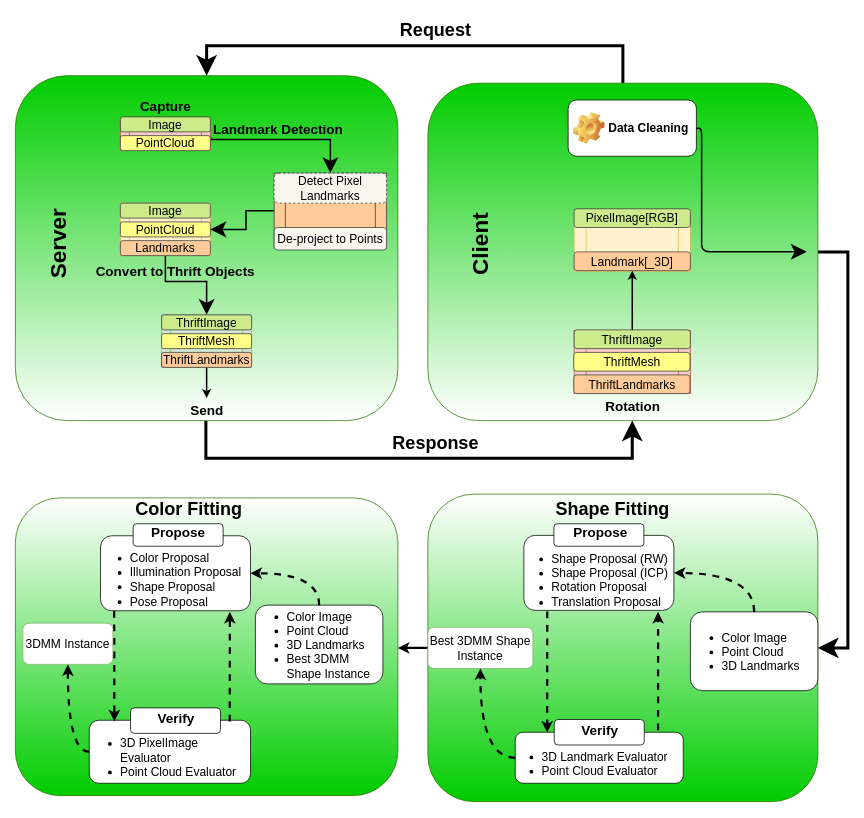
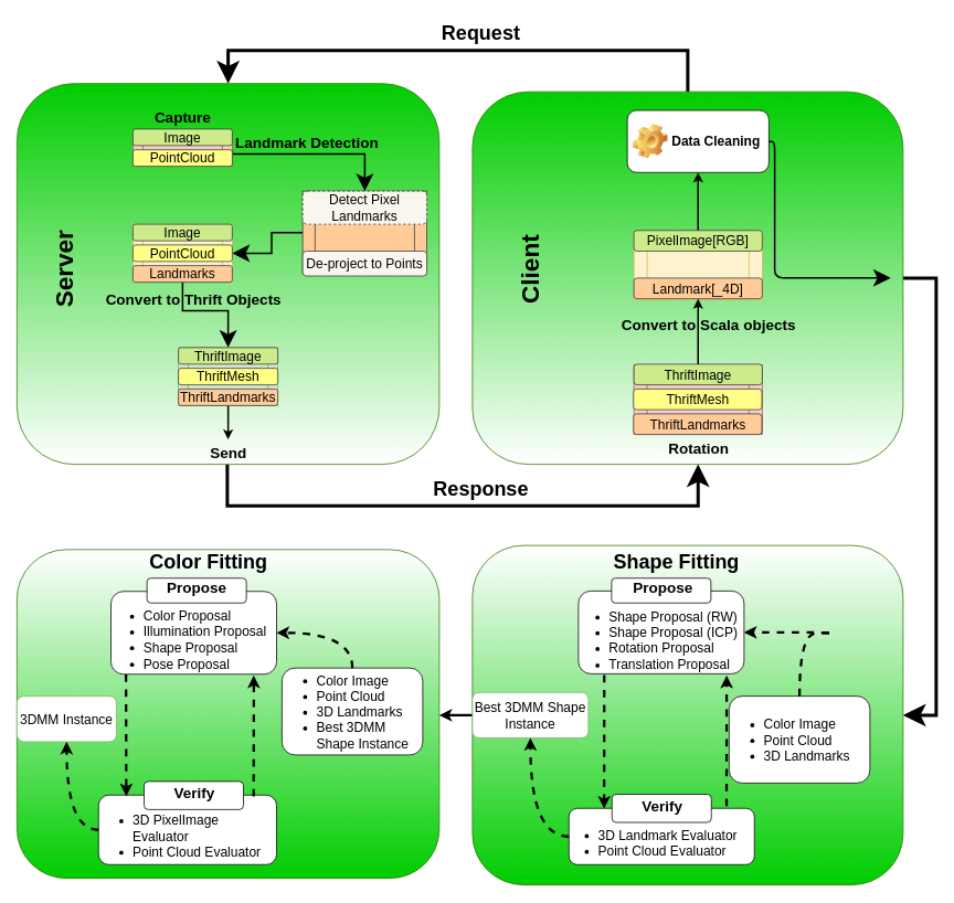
  <mxCell id="0" />
  <mxCell id="1" parent="0" />
  <mxCell id="2" style="edgeStyle=orthogonalEdgeStyle;rounded=0;orthogonalLoop=1;jettySize=auto;html=1;exitX=0.5;exitY=1;exitDx=0;exitDy=0;entryX=0.5;entryY=1;entryDx=0;entryDy=0;endSize=15;strokeWidth=4;" parent="1" source="3" target="39" edge="1"><mxGeometry relative="1" as="geometry"><Array as="points"><mxPoint x="274" y="610" /><mxPoint x="843" y="610" /></Array></mxGeometry></mxCell>
  <mxCell id="3" value="" style="rounded=1;whiteSpace=wrap;html=1;fillColor=#00CC00;strokeColor=#2D7600;fontColor=#ffffff;gradientColor=#ffffff;" parent="1" vertex="1"><mxGeometry x="20" y="100" width="510" height="460" as="geometry" /></mxCell>
  <mxCell id="4" style="edgeStyle=orthogonalEdgeStyle;rounded=0;orthogonalLoop=1;jettySize=auto;html=1;exitX=0.5;exitY=0;exitDx=0;exitDy=0;entryX=0.5;entryY=0;entryDx=0;entryDy=0;endSize=15;strokeWidth=4;" parent="1" source="6" target="3" edge="1"><mxGeometry relative="1" as="geometry"><Array as="points"><mxPoint x="830" y="60" /><mxPoint x="275" y="60" /></Array></mxGeometry></mxCell>
  <mxCell id="5" style="edgeStyle=orthogonalEdgeStyle;rounded=0;orthogonalLoop=1;jettySize=auto;html=1;exitX=1;exitY=0.5;exitDx=0;exitDy=0;entryX=1;entryY=0.5;entryDx=0;entryDy=0;endArrow=classic;endFill=1;endSize=15;strokeWidth=4;" parent="1" source="6" target="46" edge="1"><mxGeometry relative="1" as="geometry"><Array as="points"><mxPoint x="1130" y="335" /><mxPoint x="1130" y="863" /></Array></mxGeometry></mxCell>
  <mxCell id="6" value="" style="rounded=1;whiteSpace=wrap;html=1;fillColor=#00CC00;strokeColor=#2D7600;fontColor=#ffffff;gradientColor=#ffffff;" parent="1" vertex="1"><mxGeometry x="570" y="110" width="520" height="450" as="geometry" /></mxCell>
  <mxCell id="7" value="" style="rounded=1;whiteSpace=wrap;html=1;fillColor=#00CC00;strokeColor=#2D7600;fontColor=#ffffff;gradientColor=#ffffff;gradientDirection=north;" parent="1" vertex="1"><mxGeometry x="20" y="663" width="510" height="397" as="geometry" /></mxCell>
  <mxCell id="8" style="edgeStyle=orthogonalEdgeStyle;rounded=0;orthogonalLoop=1;jettySize=auto;html=1;exitX=1;exitY=0.5;exitDx=0;exitDy=0;entryX=0.5;entryY=0;entryDx=0;entryDy=0;endSize=15;strokeWidth=2;" parent="1" source="9" target="20" edge="1"><mxGeometry relative="1" as="geometry"><Array as="points"><mxPoint x="280" y="185" /><mxPoint x="440" y="185" /></Array></mxGeometry></mxCell>
  <mxCell id="9" value="&lt;p style=&quot;line-height: 70%&quot;&gt;&lt;br&gt;&lt;/p&gt;" style="shape=process;whiteSpace=wrap;html=1;backgroundOutline=1;fillColor=#f8cecc;strokeColor=#b85450;" parent="1" vertex="1"><mxGeometry x="160" y="160" width="120" height="40" as="geometry" /></mxCell>
  <mxCell id="10" value="Request" style="text;strokeColor=none;fillColor=none;html=1;fontSize=24;fontStyle=1;verticalAlign=middle;align=center;" parent="1" vertex="1"><mxGeometry x="530" y="20" width="100" height="40" as="geometry" /></mxCell>
  <mxCell id="11" value="Response" style="text;strokeColor=none;fillColor=none;html=1;fontSize=24;fontStyle=1;verticalAlign=middle;align=center;" parent="1" vertex="1"><mxGeometry x="530" y="570" width="100" height="40" as="geometry" /></mxCell>
  <mxCell id="12" style="edgeStyle=orthogonalEdgeStyle;rounded=0;orthogonalLoop=1;jettySize=auto;html=1;exitX=0.5;exitY=1;exitDx=0;exitDy=0;endSize=15;strokeWidth=2;" parent="1" source="13" target="14" edge="1"><mxGeometry relative="1" as="geometry" /></mxCell>
  <mxCell id="13" value="" style="shape=process;whiteSpace=wrap;html=1;backgroundOutline=1;fillColor=#fff2cc;strokeColor=#d6b656;" parent="1" vertex="1"><mxGeometry x="160" y="270" width="120" height="70" as="geometry" /></mxCell>
  <mxCell id="14" value="" style="shape=process;whiteSpace=wrap;html=1;backgroundOutline=1;fillColor=#d5e8d4;strokeColor=#82b366;" parent="1" vertex="1"><mxGeometry x="215" y="419" width="120" height="70" as="geometry" /></mxCell>
  <mxCell id="15" value="" style="shape=process;whiteSpace=wrap;html=1;backgroundOutline=1;fillColor=#f8cecc;strokeColor=#b85450;" parent="1" vertex="1"><mxGeometry x="765" y="440" width="155" height="84" as="geometry" /></mxCell>
  <mxCell id="16" value="" style="shape=process;whiteSpace=wrap;html=1;backgroundOutline=1;fillColor=#fff2cc;strokeColor=#d6b656;" parent="1" vertex="1"><mxGeometry x="765" y="280" width="155" height="81" as="geometry" /></mxCell>
  <mxCell id="17" value="&lt;font style=&quot;font-size: 16px&quot;&gt;Image&lt;/font&gt;" style="rounded=1;whiteSpace=wrap;html=1;fillColor=#cdeb8b;strokeColor=#36393d;" parent="1" vertex="1"><mxGeometry x="160" y="155" width="120" height="20" as="geometry" /></mxCell>
  <mxCell id="18" value="&lt;font style=&quot;font-size: 16px&quot;&gt;PointCloud&lt;/font&gt;" style="rounded=1;whiteSpace=wrap;html=1;fillColor=#ffff88;strokeColor=#36393d;" parent="1" vertex="1"><mxGeometry x="160" y="180" width="120" height="20" as="geometry" /></mxCell>
  <mxCell id="19" style="edgeStyle=orthogonalEdgeStyle;rounded=0;orthogonalLoop=1;jettySize=auto;html=1;exitX=0;exitY=0.5;exitDx=0;exitDy=0;entryX=1;entryY=0.5;entryDx=0;entryDy=0;endSize=15;strokeWidth=2;" parent="1" source="20" target="22" edge="1"><mxGeometry relative="1" as="geometry" /></mxCell>
  <mxCell id="20" value="" style="shape=process;whiteSpace=wrap;html=1;backgroundOutline=1;fillColor=#ffcc99;strokeColor=#36393d;" parent="1" vertex="1"><mxGeometry x="365" y="230" width="150" height="100" as="geometry" /></mxCell>
  <mxCell id="21" value="&lt;font style=&quot;font-size: 16px&quot;&gt;Image&lt;/font&gt;" style="rounded=1;whiteSpace=wrap;html=1;fillColor=#cdeb8b;strokeColor=#36393d;" parent="1" vertex="1"><mxGeometry x="160" y="270" width="120" height="20" as="geometry" /></mxCell>
  <mxCell id="22" value="&lt;font style=&quot;font-size: 16px&quot;&gt;PointCloud&lt;/font&gt;" style="rounded=1;whiteSpace=wrap;html=1;fillColor=#ffff88;strokeColor=#36393d;" parent="1" vertex="1"><mxGeometry x="160" y="295" width="120" height="20" as="geometry" /></mxCell>
  <mxCell id="23" value="&lt;font style=&quot;font-size: 16px&quot;&gt;Landmarks&lt;/font&gt;" style="rounded=1;whiteSpace=wrap;html=1;fillColor=#ffcc99;strokeColor=#36393d;" parent="1" vertex="1"><mxGeometry x="160" y="320" width="120" height="20" as="geometry" /></mxCell>
  <mxCell id="24" value="&lt;font style=&quot;font-size: 18px&quot;&gt;Capture&lt;/font&gt;" style="text;strokeColor=none;fillColor=none;html=1;fontSize=24;fontStyle=1;verticalAlign=middle;align=center;direction=north;rotation=0;" parent="1" vertex="1"><mxGeometry x="180" y="120" width="80" height="40" as="geometry" /></mxCell>
  <mxCell id="25" value="&lt;font style=&quot;font-size: 16px&quot;&gt;Detect Pixel Landmarks&lt;/font&gt;" style="rounded=1;whiteSpace=wrap;html=1;fillColor=#f9f7ed;strokeColor=#36393d;dashed=1;" parent="1" vertex="1"><mxGeometry x="365" y="230" width="150" height="40" as="geometry" /></mxCell>
  <mxCell id="26" value="&lt;font style=&quot;font-size: 16px&quot;&gt;De-project to Points&lt;/font&gt;" style="rounded=1;whiteSpace=wrap;html=1;fillColor=#f9f7ed;strokeColor=#36393d;" parent="1" vertex="1"><mxGeometry x="365" y="302.5" width="150" height="30" as="geometry" /></mxCell>
  <mxCell id="27" value="&lt;font style=&quot;font-size: 16px&quot;&gt;ThriftImage&lt;/font&gt;" style="rounded=1;whiteSpace=wrap;html=1;fillColor=#cdeb8b;strokeColor=#36393d;" parent="1" vertex="1"><mxGeometry x="215" y="419" width="120" height="20" as="geometry" /></mxCell>
  <mxCell id="28" value="&lt;font style=&quot;font-size: 16px&quot;&gt;ThriftMesh&lt;/font&gt;" style="rounded=1;whiteSpace=wrap;html=1;fillColor=#ffff88;strokeColor=#36393d;" parent="1" vertex="1"><mxGeometry x="215" y="444" width="120" height="20" as="geometry" /></mxCell>
  <mxCell id="29" style="edgeStyle=orthogonalEdgeStyle;curved=1;rounded=0;orthogonalLoop=1;jettySize=auto;html=1;exitX=0.5;exitY=1;exitDx=0;exitDy=0;entryX=0.5;entryY=0;entryDx=0;entryDy=0;strokeWidth=2;" parent="1" source="30" target="40" edge="1"><mxGeometry relative="1" as="geometry" /></mxCell>
  <mxCell id="30" value="&lt;font style=&quot;font-size: 16px&quot;&gt;ThriftLandmarks&lt;/font&gt;" style="rounded=1;whiteSpace=wrap;html=1;fillColor=#ffcc99;strokeColor=#36393d;" parent="1" vertex="1"><mxGeometry x="215" y="469" width="120" height="20" as="geometry" /></mxCell>
  <mxCell id="31" value="&lt;font style=&quot;font-size: 18px&quot;&gt;Convert to Thrift Objects&lt;/font&gt;" style="text;html=1;fontSize=24;fontStyle=1;verticalAlign=middle;align=center;fillColor=none;" parent="1" vertex="1"><mxGeometry x="117.5" y="340" width="230" height="40" as="geometry" /></mxCell>
  <mxCell id="32" value="&lt;font style=&quot;font-size: 18px&quot;&gt;Landmark Detection&lt;br&gt;&lt;/font&gt;" style="text;strokeColor=none;fillColor=none;html=1;fontSize=24;fontStyle=1;verticalAlign=middle;align=center;" parent="1" vertex="1"><mxGeometry x="320" y="150" width="100" height="40" as="geometry" /></mxCell>
  <mxCell id="33" value="&lt;font style=&quot;font-size: 30px&quot;&gt;Server&lt;/font&gt;" style="text;strokeColor=none;fillColor=none;html=1;fontSize=24;fontStyle=1;verticalAlign=middle;align=center;rotation=-90;" parent="1" vertex="1"><mxGeometry x="27.5" y="305" width="100" height="40" as="geometry" /></mxCell>
  <mxCell id="34" value="&lt;span style=&quot;font-size: 30px&quot;&gt;Client&lt;/span&gt;" style="text;strokeColor=none;fillColor=none;html=1;fontSize=24;fontStyle=1;verticalAlign=middle;align=center;rotation=-90;" parent="1" vertex="1"><mxGeometry x="590" y="305" width="100" height="40" as="geometry" /></mxCell>
  <mxCell id="35" style="edgeStyle=orthogonalEdgeStyle;curved=1;rounded=0;orthogonalLoop=1;jettySize=auto;html=1;exitX=0.5;exitY=0;exitDx=0;exitDy=0;entryX=0.5;entryY=1;entryDx=0;entryDy=0;strokeWidth=2;" parent="1" source="36" target="43" edge="1"><mxGeometry relative="1" as="geometry" /></mxCell>
  <mxCell id="36" value="&lt;font style=&quot;font-size: 16px&quot;&gt;ThriftImage&lt;/font&gt;" style="rounded=1;whiteSpace=wrap;html=1;fillColor=#cdeb8b;strokeColor=#36393d;" parent="1" vertex="1"><mxGeometry x="765" y="439" width="155" height="25" as="geometry" /></mxCell>
  <mxCell id="37" value="&lt;font style=&quot;font-size: 16px&quot;&gt;ThriftMesh&lt;/font&gt;" style="rounded=1;whiteSpace=wrap;html=1;fillColor=#ffff88;strokeColor=#36393d;" parent="1" vertex="1"><mxGeometry x="764.5" y="469" width="155" height="25" as="geometry" /></mxCell>
  <mxCell id="38" value="&lt;font style=&quot;font-size: 16px&quot;&gt;ThriftLandmarks&lt;/font&gt;" style="rounded=1;whiteSpace=wrap;html=1;fillColor=#ffcc99;strokeColor=#36393d;" parent="1" vertex="1"><mxGeometry x="764.5" y="499" width="155" height="25" as="geometry" /></mxCell>
  <mxCell id="39" value="&lt;span style=&quot;font-size: 18px&quot;&gt;Rotation&lt;/span&gt;" style="text;html=1;fontSize=24;fontStyle=1;verticalAlign=middle;align=center;fillColor=none;" parent="1" vertex="1"><mxGeometry x="792.5" y="520" width="100" height="40" as="geometry" /></mxCell>
  <mxCell id="40" value="&lt;span style=&quot;font-size: 18px&quot;&gt;Send&lt;/span&gt;" style="text;html=1;fontSize=24;fontStyle=1;verticalAlign=middle;align=center;fillColor=none;" parent="1" vertex="1"><mxGeometry x="225" y="530" width="100" height="30" as="geometry" /></mxCell>
+ <mxCell id="41" style="edgeStyle=orthogonalEdgeStyle;curved=1;rounded=0;orthogonalLoop=1;jettySize=auto;html=1;exitX=0.5;exitY=0;exitDx=0;exitDy=0;entryX=0.5;entryY=1;entryDx=0;entryDy=0;strokeWidth=2;" parent="1" source="42" target="44" edge="1"><mxGeometry relative="1" as="geometry" /></mxCell>
  <mxCell id="42" value="&lt;font style=&quot;font-size: 16px&quot;&gt;PixelImage[RGB]&lt;/font&gt;" style="rounded=1;whiteSpace=wrap;html=1;fillColor=#cdeb8b;strokeColor=#36393d;" parent="1" vertex="1"><mxGeometry x="765" y="277.5" width="155" height="25" as="geometry" /></mxCell>
- <mxCell id="43" value="&lt;font style=&quot;font-size: 16px&quot;&gt;Landmark[_3D]&lt;/font&gt;" style="rounded=1;whiteSpace=wrap;html=1;fillColor=#ffcc99;strokeColor=#36393d;" parent="1" vertex="1"><mxGeometry x="765" y="335" width="155" height="25" as="geometry" /></mxCell>
+ <mxCell id="43" value="&lt;font style=&quot;font-size: 16px&quot;&gt;Landmark[_4D]&lt;/font&gt;" style="rounded=1;whiteSpace=wrap;html=1;fillColor=#ffcc99;strokeColor=#36393d;" parent="1" vertex="1"><mxGeometry x="765" y="335" width="155" height="25" as="geometry" /></mxCell>
  <mxCell id="44" value="&lt;font style=&quot;font-size: 16px&quot;&gt;Data Cleaning&lt;/font&gt;" style="label;whiteSpace=wrap;html=1;image=img/clipart/Gear_128x128.png;fillColor=#ffffff;" parent="1" vertex="1"><mxGeometry x="757" y="132.5" width="171" height="75" as="geometry" /></mxCell>
  <mxCell id="45" value="" style="edgeStyle=elbowEdgeStyle;elbow=horizontal;endArrow=classic;html=1;strokeWidth=2;entryX=1;entryY=0.5;entryDx=0;entryDy=0;endFill=1;endSize=15;exitX=1;exitY=0.5;exitDx=0;exitDy=0;" parent="1" source="44" edge="1"><mxGeometry width="50" height="50" relative="1" as="geometry"><mxPoint x="910" y="175" as="sourcePoint" /><mxPoint x="1075.143" y="334.929" as="targetPoint" /><Array as="points"><mxPoint x="935" y="269.5" /></Array></mxGeometry></mxCell>
  <mxCell id="46" value="" style="rounded=1;whiteSpace=wrap;html=1;fillColor=#00CC00;strokeColor=#2D7600;fontColor=#ffffff;gradientColor=#ffffff;gradientDirection=north;" parent="1" vertex="1"><mxGeometry x="570" y="658" width="520" height="410" as="geometry" /></mxCell>
  <mxCell id="47" value="Shape Fitting" style="text;strokeColor=none;fillColor=none;html=1;fontSize=24;fontStyle=1;verticalAlign=middle;align=center;" parent="1" vertex="1"><mxGeometry x="765.5" y="657.5" width="100" height="40" as="geometry" /></mxCell>
  <mxCell id="48" value="Color Fitting" style="text;strokeColor=none;fillColor=none;html=1;fontSize=24;fontStyle=1;verticalAlign=middle;align=center;" parent="1" vertex="1"><mxGeometry x="200.5" y="657.5" width="100" height="40" as="geometry" /></mxCell>
- <mxCell id="49" value="&lt;ul style=&quot;font-size: 16px&quot;&gt;&lt;li&gt;Color Image&lt;/li&gt;&lt;li&gt;Point Cloud&lt;/li&gt;&lt;li&gt;3D Landmarks&lt;/li&gt;&lt;/ul&gt;" style="rounded=1;whiteSpace=wrap;html=1;align=left;" parent="1" vertex="1"><mxGeometry x="920" y="815" width="170" height="105" as="geometry" /></mxCell>
+ <mxCell id="49" value="&lt;ul style=&quot;font-size: 16px&quot;&gt;&lt;li&gt;Color Image&lt;/li&gt;&lt;li&gt;Point Cloud&lt;/li&gt;&lt;li&gt;3D Landmarks&lt;/li&gt;&lt;/ul&gt;" style="rounded=1;whiteSpace=wrap;html=1;align=left;" parent="1" vertex="1"><mxGeometry x="880" y="840" width="170" height="105" as="geometry" /></mxCell>
  <mxCell id="50" value="" style="rounded=1;whiteSpace=wrap;html=1;fillColor=#ffffff;" parent="1" vertex="1"><mxGeometry x="698" y="713" width="200" height="100" as="geometry" /></mxCell>
  <mxCell id="51" value="" style="rounded=1;whiteSpace=wrap;html=1;fillColor=#ffffff;" parent="1" vertex="1"><mxGeometry x="738" y="697.5" width="120" height="30" as="geometry" /></mxCell>
  <mxCell id="52" value="&lt;font style=&quot;font-size: 18px&quot;&gt;Propose&lt;/font&gt;" style="text;strokeColor=none;fillColor=none;html=1;fontSize=24;fontStyle=1;verticalAlign=middle;align=center;" parent="1" vertex="1"><mxGeometry x="750" y="687.5" width="100" height="40" as="geometry" /></mxCell>
  <mxCell id="53" value="" style="endArrow=classic;html=1;dashed=1;strokeWidth=3;exitX=0.5;exitY=0;exitDx=0;exitDy=0;entryX=1;entryY=0.5;entryDx=0;entryDy=0;edgeStyle=orthogonalEdgeStyle;curved=1;" parent="1" source="49" target="50" edge="1"><mxGeometry width="50" height="50" relative="1" as="geometry"><mxPoint x="1005" y="800" as="sourcePoint" /><mxPoint x="1055" y="750" as="targetPoint" /><Array as="points"><mxPoint x="1005" y="764" /></Array></mxGeometry></mxCell>
  <mxCell id="54" value="" style="rounded=1;whiteSpace=wrap;html=1;fillColor=#ffffff;" parent="1" vertex="1"><mxGeometry x="686.5" y="975.5" width="224" height="68" as="geometry" /></mxCell>
  <mxCell id="55" value="" style="rounded=1;whiteSpace=wrap;html=1;fillColor=#ffffff;direction=south;rotation=-90;" parent="1" vertex="1"><mxGeometry x="781.5" y="915.5" width="34" height="120" as="geometry" /></mxCell>
  <mxCell id="56" value="&lt;font style=&quot;font-size: 18px&quot;&gt;Verify&lt;/font&gt;" style="text;strokeColor=none;fillColor=none;html=1;fontSize=24;fontStyle=1;verticalAlign=middle;align=center;" parent="1" vertex="1"><mxGeometry x="748.5" y="951.5" width="100" height="40" as="geometry" /></mxCell>
  <mxCell id="57" value="&lt;ul style=&quot;font-size: 16px&quot;&gt;&lt;li&gt;&lt;span&gt;3D Landmark Evaluator&lt;/span&gt;&lt;/li&gt;&lt;li&gt;Point Cloud Evaluator&lt;/li&gt;&lt;/ul&gt;" style="text;strokeColor=none;fillColor=none;html=1;whiteSpace=wrap;verticalAlign=middle;overflow=hidden;" parent="1" vertex="1"><mxGeometry x="679.5" y="980" width="231" height="72" as="geometry" /></mxCell>
  <mxCell id="58" value="" style="endArrow=classic;html=1;dashed=1;strokeWidth=3;entryX=0.19;entryY=0.007;entryDx=0;entryDy=0;exitX=0.156;exitY=1.015;exitDx=0;exitDy=0;entryPerimeter=0;exitPerimeter=0;" parent="1" source="50" target="54" edge="1"><mxGeometry width="50" height="50" relative="1" as="geometry"><mxPoint x="892" y="933" as="sourcePoint" /><mxPoint x="682" y="970" as="targetPoint" /></mxGeometry></mxCell>
  <mxCell id="59" value="" style="endArrow=classic;html=1;dashed=1;strokeWidth=3;exitX=0.85;exitY=-0.037;exitDx=0;exitDy=0;exitPerimeter=0;" parent="1" source="54" edge="1"><mxGeometry width="50" height="50" relative="1" as="geometry"><mxPoint x="859" y="971" as="sourcePoint" /><mxPoint x="877" y="815" as="targetPoint" /></mxGeometry></mxCell>
  <mxCell id="60" style="edgeStyle=orthogonalEdgeStyle;rounded=0;orthogonalLoop=1;jettySize=auto;html=1;exitX=0;exitY=0.5;exitDx=0;exitDy=0;entryX=1;entryY=0.504;entryDx=0;entryDy=0;entryPerimeter=0;strokeWidth=3;" edge="1" parent="1" source="61" target="7"><mxGeometry relative="1" as="geometry" /></mxCell>
  <mxCell id="61" value="&lt;font style=&quot;font-size: 16px&quot;&gt;Best 3DMM Shape&lt;br&gt;Instance&lt;/font&gt;" style="rounded=1;whiteSpace=wrap;html=1;fillColor=#ffffff;strokeColor=#82b366;" parent="1" vertex="1"><mxGeometry x="570" y="835.5" width="140" height="55" as="geometry" /></mxCell>
  <mxCell id="62" value="" style="endArrow=classic;html=1;exitX=0;exitY=0.5;exitDx=0;exitDy=0;entryX=0.5;entryY=1;entryDx=0;entryDy=0;dashed=1;edgeStyle=orthogonalEdgeStyle;curved=1;strokeWidth=3;" parent="1" source="54" target="61" edge="1"><mxGeometry width="50" height="50" relative="1" as="geometry"><mxPoint x="440" y="1190" as="sourcePoint" /><mxPoint x="100" y="1230" as="targetPoint" /></mxGeometry></mxCell>
  <mxCell id="63" value="&lt;ul style=&quot;font-size: 16px&quot;&gt;&lt;li&gt;Color Image&lt;/li&gt;&lt;li&gt;Point Cloud&lt;/li&gt;&lt;li&gt;3D Landmarks&lt;/li&gt;&lt;li&gt;Best 3DMM Shape Instance&lt;/li&gt;&lt;/ul&gt;" style="rounded=1;whiteSpace=wrap;html=1;fillColor=#ffffff;align=left;verticalAlign=middle;" parent="1" vertex="1"><mxGeometry x="340" y="806" width="170" height="105" as="geometry" /></mxCell>
  <mxCell id="64" value="" style="rounded=1;whiteSpace=wrap;html=1;fillColor=#ffffff;" parent="1" vertex="1"><mxGeometry x="133.5" y="713.5" width="200" height="100" as="geometry" /></mxCell>
  <mxCell id="65" value="" style="rounded=1;whiteSpace=wrap;html=1;fillColor=#ffffff;" parent="1" vertex="1"><mxGeometry x="177" y="697.5" width="120" height="30" as="geometry" /></mxCell>
  <mxCell id="66" value="&lt;font style=&quot;font-size: 18px&quot;&gt;Propose&lt;/font&gt;" style="text;strokeColor=none;fillColor=none;html=1;fontSize=24;fontStyle=1;verticalAlign=middle;align=center;" parent="1" vertex="1"><mxGeometry x="187" y="687.5" width="100" height="40" as="geometry" /></mxCell>
  <mxCell id="67" value="" style="endArrow=classic;html=1;dashed=1;strokeWidth=3;exitX=0.5;exitY=0;exitDx=0;exitDy=0;entryX=1;entryY=0.5;entryDx=0;entryDy=0;edgeStyle=orthogonalEdgeStyle;curved=1;" parent="1" source="63" target="64" edge="1"><mxGeometry width="50" height="50" relative="1" as="geometry"><mxPoint x="415" y="800" as="sourcePoint" /><mxPoint x="465" y="750" as="targetPoint" /><Array as="points"><mxPoint x="425" y="764" /></Array></mxGeometry></mxCell>
  <mxCell id="68" value="" style="rounded=1;whiteSpace=wrap;html=1;fillColor=#ffffff;" parent="1" vertex="1"><mxGeometry x="118.5" y="959.5" width="215" height="84" as="geometry" /></mxCell>
  <mxCell id="69" value="" style="rounded=1;whiteSpace=wrap;html=1;fillColor=#ffffff;direction=south;rotation=-90;" parent="1" vertex="1"><mxGeometry x="216.5" y="900" width="34" height="120" as="geometry" /></mxCell>
  <mxCell id="70" value="&lt;font style=&quot;font-size: 18px&quot;&gt;Verify&lt;/font&gt;" style="text;strokeColor=none;fillColor=none;html=1;fontSize=24;fontStyle=1;verticalAlign=middle;align=center;" parent="1" vertex="1"><mxGeometry x="183.5" y="936" width="100" height="40" as="geometry" /></mxCell>
  <mxCell id="71" value="&lt;ul style=&quot;font-size: 16px&quot;&gt;&lt;li&gt;&lt;span&gt;3D PixelImage Evaluator&lt;/span&gt;&lt;/li&gt;&lt;li&gt;Point Cloud Evaluator&lt;/li&gt;&lt;li&gt;Image Evaluator&lt;/li&gt;&lt;/ul&gt;" style="text;strokeColor=none;fillColor=none;html=1;whiteSpace=wrap;verticalAlign=middle;overflow=hidden;" parent="1" vertex="1"><mxGeometry x="117.5" y="961.5" width="213" height="80" as="geometry" /></mxCell>
  <mxCell id="72" value="" style="endArrow=classic;html=1;dashed=1;strokeWidth=3;exitX=0.091;exitY=1.003;exitDx=0;exitDy=0;exitPerimeter=0;" parent="1" source="64" edge="1"><mxGeometry width="50" height="50" relative="1" as="geometry"><mxPoint x="148" y="817" as="sourcePoint" /><mxPoint x="152" y="961" as="targetPoint" /></mxGeometry></mxCell>
  <mxCell id="73" value="" style="endArrow=classic;html=1;dashed=1;strokeWidth=3;exitX=0.871;exitY=0.02;exitDx=0;exitDy=0;exitPerimeter=0;" parent="1" source="68" edge="1"><mxGeometry width="50" height="50" relative="1" as="geometry"><mxPoint x="97.98" y="828.05" as="sourcePoint" /><mxPoint x="306" y="815" as="targetPoint" /><Array as="points" /></mxGeometry></mxCell>
  <mxCell id="74" value="" style="endArrow=classic;html=1;exitX=0;exitY=0.5;exitDx=0;exitDy=0;entryX=0.5;entryY=1;entryDx=0;entryDy=0;dashed=1;edgeStyle=orthogonalEdgeStyle;curved=1;strokeWidth=3;" parent="1" source="68" target="75" edge="1"><mxGeometry width="50" height="50" relative="1" as="geometry"><mxPoint x="-150" y="1190" as="sourcePoint" /><mxPoint x="-490" y="1230" as="targetPoint" /></mxGeometry></mxCell>
- <mxCell id="75" value="&lt;font style=&quot;font-size: 16px&quot;&gt;3DMM Instance&lt;/font&gt;" style="rounded=1;whiteSpace=wrap;html=1;fillColor=#ffffff;strokeColor=#82b366;" parent="1" vertex="1"><mxGeometry x="30" y="830" width="120" height="55" as="geometry" /></mxCell>
+ <mxCell id="75" value="&lt;font style=&quot;font-size: 16px&quot;&gt;3DMM Instance&lt;/font&gt;" style="rounded=1;whiteSpace=wrap;html=1;fillColor=#ffffff;strokeColor=#82b366;" parent="1" vertex="1"><mxGeometry x="20" y="840" width="120" height="55" as="geometry" /></mxCell>
+ <mxCell id="76" value="&lt;span style=&quot;font-size: 18px&quot;&gt;&lt;font color=&quot;#000000&quot;&gt;Convert to Scala objects&lt;/font&gt;&lt;/span&gt;" style="text;html=1;fontSize=24;fontStyle=1;verticalAlign=middle;align=center;fillColor=none;strokeColor=none;fontColor=#ffffff;" parent="1" vertex="1"><mxGeometry x="740" y="370" width="230" height="40" as="geometry" /></mxCell>
  <mxCell id="77" value="&lt;ul style=&quot;font-size: 16px&quot;&gt;&lt;li&gt;Color Proposal&lt;/li&gt;&lt;li&gt;Illumination Proposal&lt;/li&gt;&lt;li&gt;Shape Proposal&lt;/li&gt;&lt;li&gt;Pose Proposal&lt;/li&gt;&lt;/ul&gt;" style="text;strokeColor=none;fillColor=none;html=1;whiteSpace=wrap;verticalAlign=middle;overflow=hidden;" parent="1" vertex="1"><mxGeometry x="130.5" y="715" width="200" height="103" as="geometry" /></mxCell>
  <mxCell id="78" value="&lt;ul style=&quot;font-size: 16px&quot;&gt;&lt;li&gt;Shape Proposal (RW)&lt;/li&gt;&lt;li&gt;Shape Proposal (ICP)&lt;/li&gt;&lt;li&gt;Rotation Proposal&lt;/li&gt;&lt;li&gt;Translation Proposal&lt;/li&gt;&lt;/ul&gt;" style="text;strokeColor=none;fillColor=none;html=1;whiteSpace=wrap;verticalAlign=middle;overflow=hidden;" parent="1" vertex="1"><mxGeometry x="692.5" y="716" width="200" height="101" as="geometry" /></mxCell>
